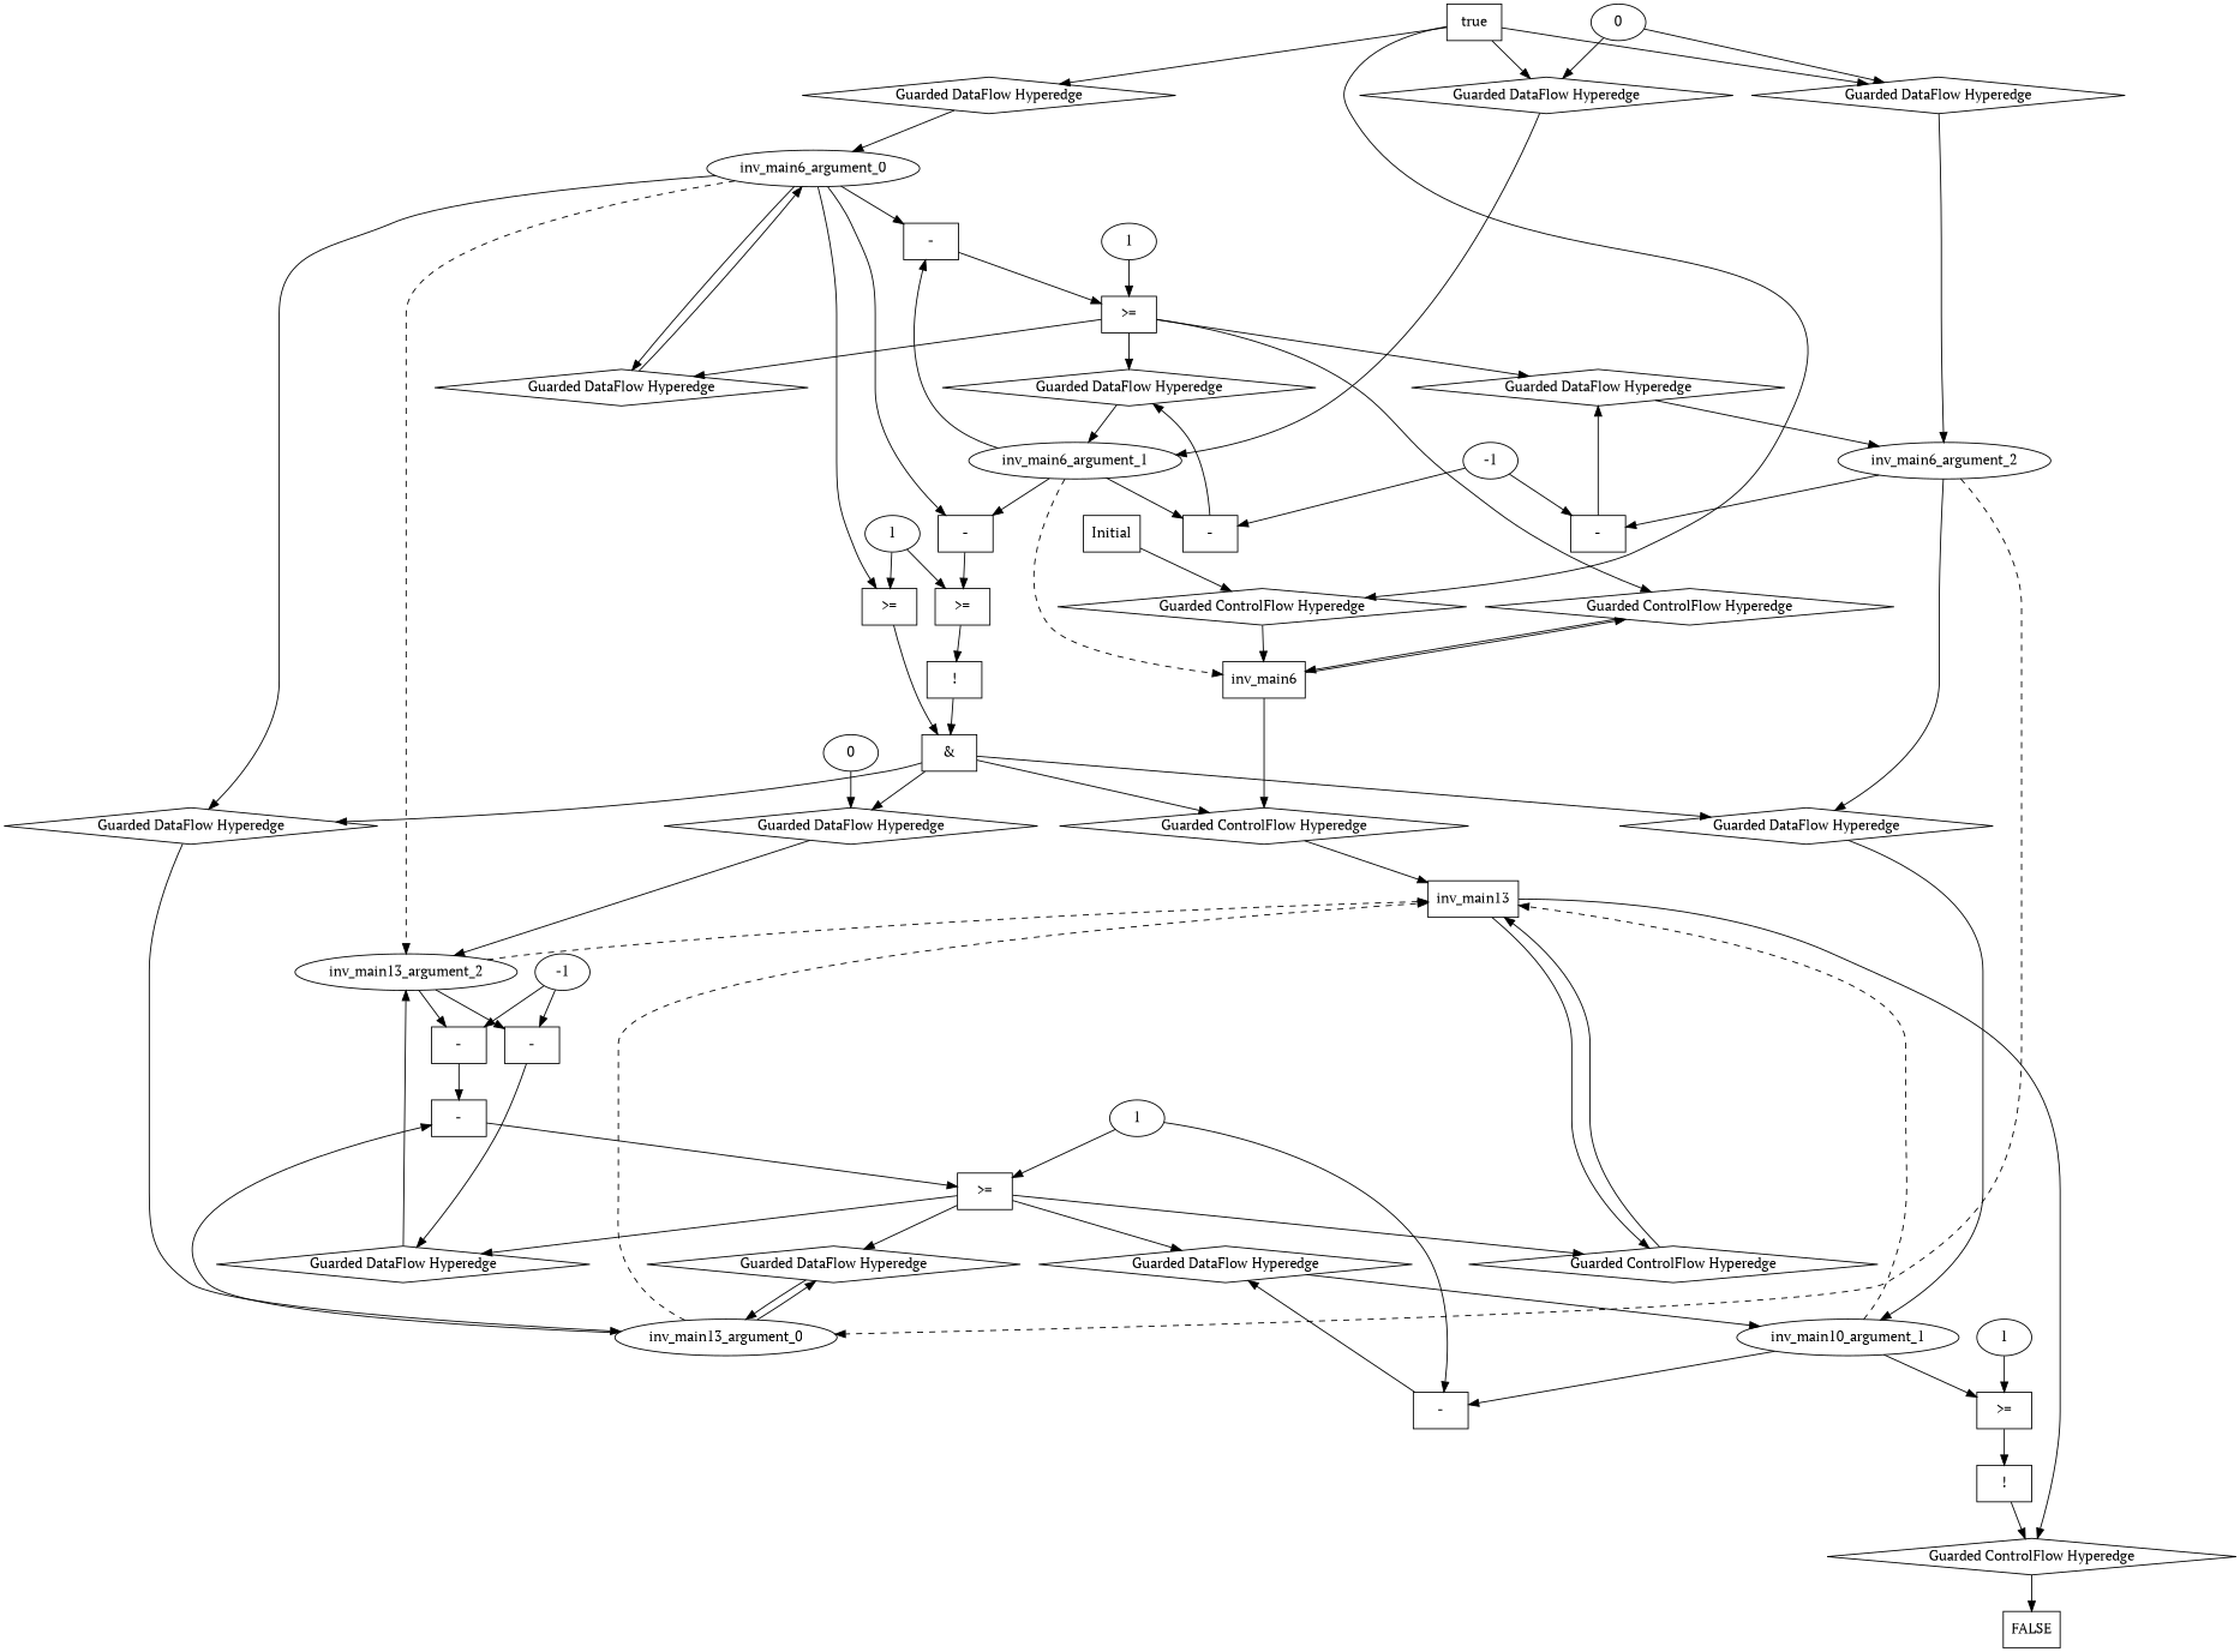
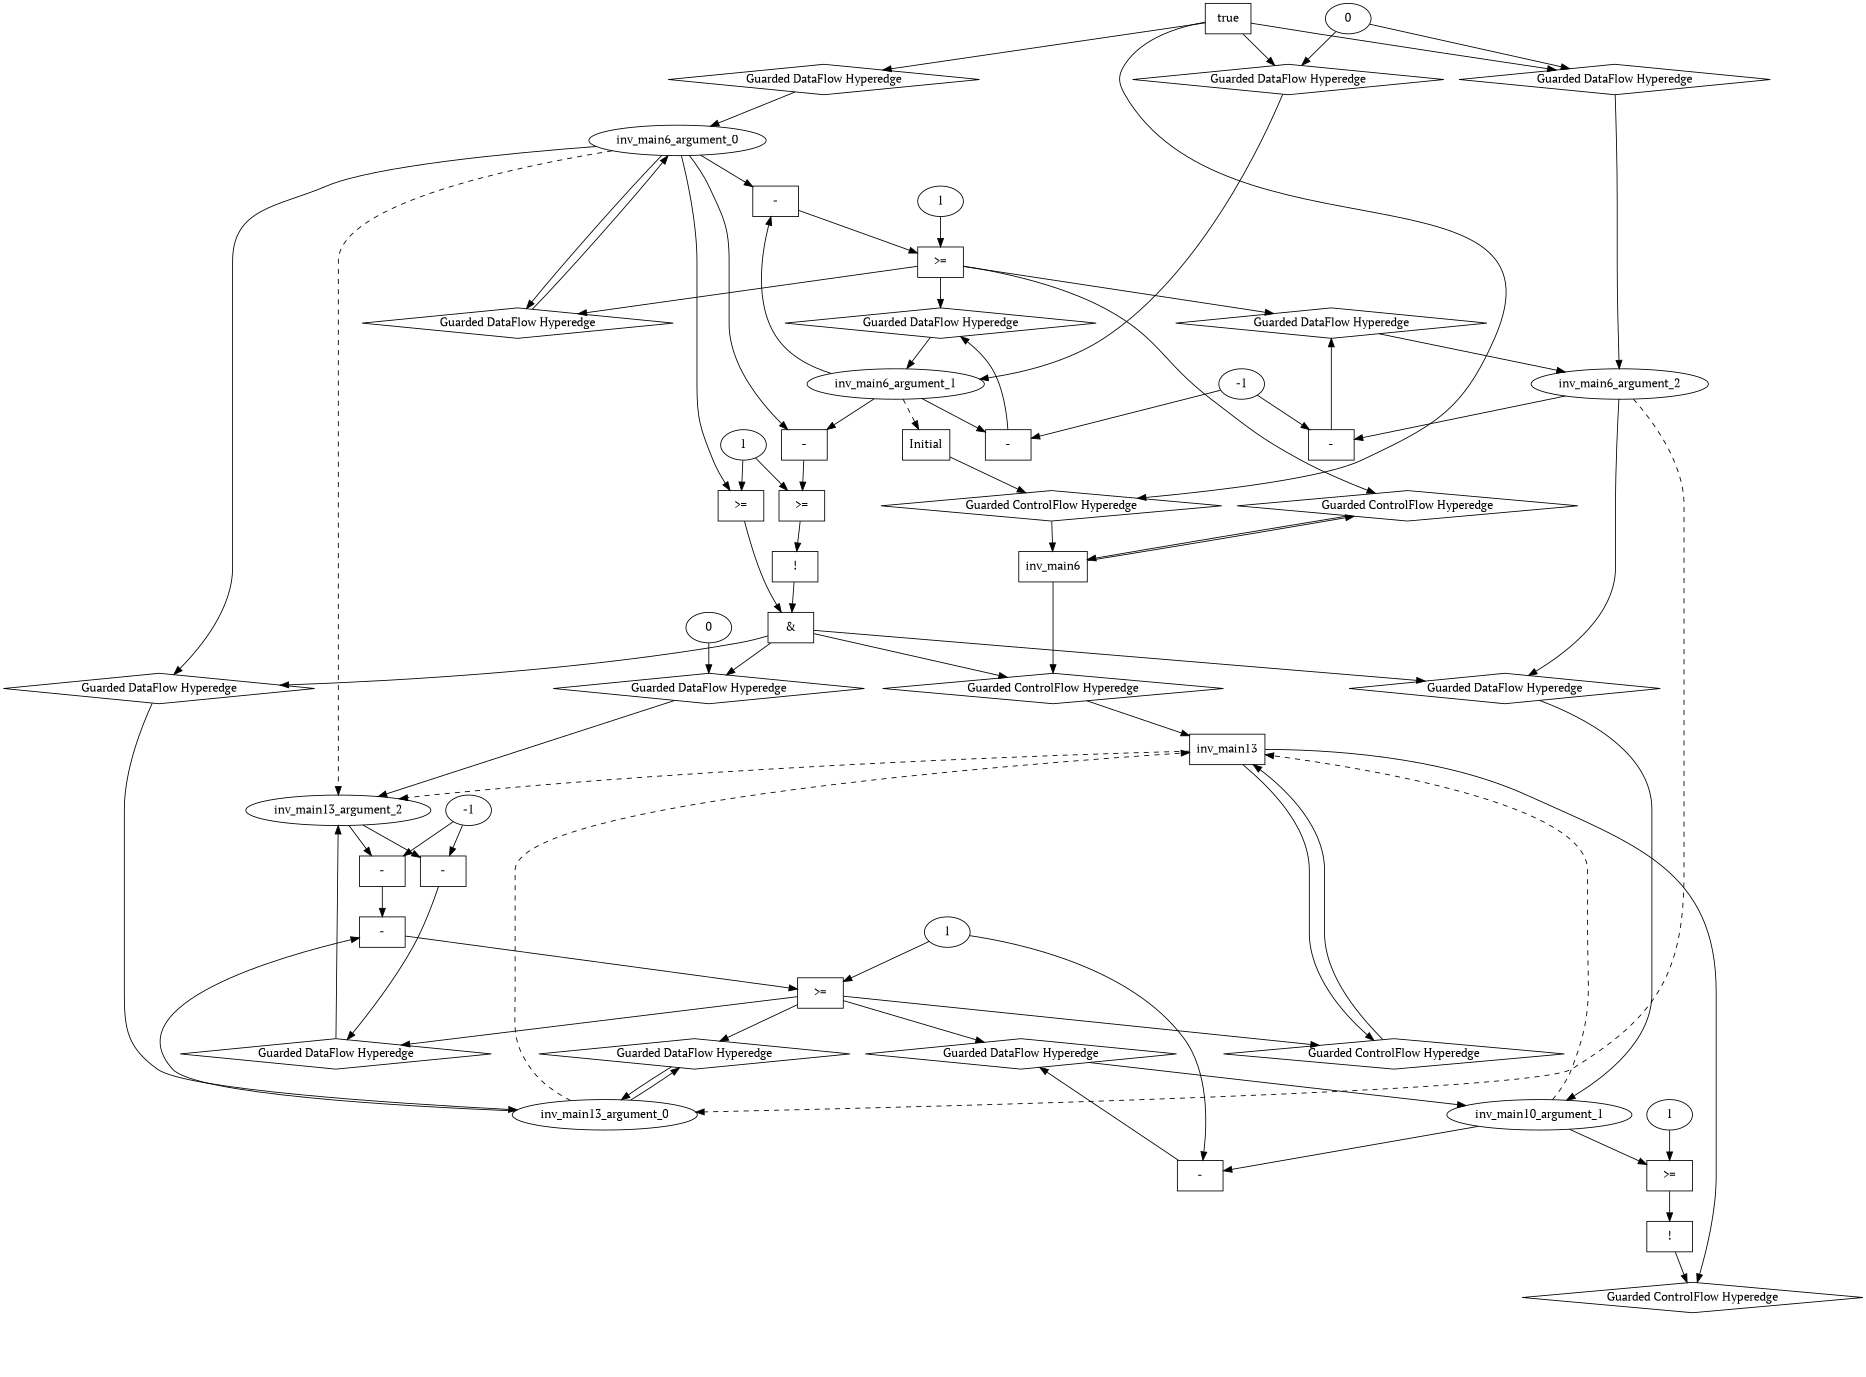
  digraph {
    fontname="PT Serif"
    node [fontname="PT Serif" shape=rect]
    edge [fontname="PT Serif"]
    n1 [label=inv_main13]
    n2 [label="Guarded ControlFlow Hyperedge" shape=diamond]
    n3 [label="Guarded ControlFlow Hyperedge" shape=diamond]
-   n4 [label=FALSE]
    n5 [label=inv_main6]
    n6 [label="Guarded ControlFlow Hyperedge" shape=diamond]
    n7 [label="Guarded ControlFlow Hyperedge" shape=diamond]
    n8 [label=Initial]
    n9 [label="Guarded ControlFlow Hyperedge" shape=diamond]
    n10 [label=inv_main13_argument_0 shape=oval]
    n11 [label="-"]
    n12 [label="Guarded DataFlow Hyperedge" shape=diamond]
    n13 [label=">="]
    n14 [label=inv_main10_argument_1 shape=oval]
    n15 [label="-"]
    n16 [label=">="]
    n17 [label="Guarded DataFlow Hyperedge" shape=diamond]
    n18 [label="!"]
    n19 [label=inv_main13_argument_2 shape=oval]
    n20 [label="-"]
    n21 [label="-"]
    n22 [label="Guarded DataFlow Hyperedge" shape=diamond]
    n23 [label=inv_main6_argument_0 shape=oval]
    n24 [label=">="]
    n25 [label="-"]
    n26 [label="-"]
    n27 [label="Guarded DataFlow Hyperedge" shape=diamond]
    n28 [label="Guarded DataFlow Hyperedge" shape=diamond]
    n29 [label="&"]
    n30 [label=">="]
    n31 [label=">="]
    n32 [label=inv_main6_argument_1 shape=oval]
    n33 [label="-"]
    n34 [label="Guarded DataFlow Hyperedge" shape=diamond]
    n35 [label=inv_main6_argument_2 shape=oval]
    n36 [label="-"]
    n37 [label="Guarded DataFlow Hyperedge" shape=diamond]
    n38 [label="Guarded DataFlow Hyperedge" shape=diamond]
    n39 [label=1 shape=""]
    n40 [label=-1 shape=""]
    n41 [label=true]
    n42 [label="Guarded DataFlow Hyperedge" shape=diamond]
    n43 [label="Guarded DataFlow Hyperedge" shape=diamond]
    n44 [label="Guarded DataFlow Hyperedge" shape=diamond]
    n45 [label=0 shape=""]
    n46 [label="Guarded DataFlow Hyperedge" shape=diamond]
    n47 [label=1 shape=""]
    n48 [label="!"]
    n49 [label=0 shape=""]
    n50 [label=1 shape=""]
    n51 [label=-1 shape=""]
    n52 [label=1 shape=""]
    n1 -> n2
    n1 -> n3
    n2 -> n1
-   n3 -> n4
    n5 -> n6
    n5 -> n7
    n6 -> n1
    n7 -> n5
    n8 -> n9
    n9 -> n5
    n10 -> n1 [style=dashed]
    n10 -> n11
    n10 -> n12
    n11 -> n13
    n12 -> n10
    n13 -> n2
    n13 -> n12
    n13 -> n17
    n13 -> n22
    n14 -> n1 [style=dashed]
    n14 -> n15
    n14 -> n16
    n15 -> n17
    n16 -> n18
    n17 -> n14
    n18 -> n3
-   n19 -> n1 [style=dashed]
+   n1 -> n19 [style=dashed]
    n19 -> n20
    n19 -> n21
    n20 -> n11
    n21 -> n22
    n22 -> n19
    n23 -> n19 [style=dashed]
    n23 -> n24
    n23 -> n25
    n23 -> n26
    n23 -> n27
    n23 -> n28
    n24 -> n29
    n25 -> n30
    n26 -> n31
    n27 -> n10
    n28 -> n23
    n29 -> n6
    n29 -> n27
    n29 -> n37
    n29 -> n46
    n30 -> n48
    n31 -> n7
    n31 -> n28
    n31 -> n34
    n31 -> n38
-   n32 -> n5 [style=dashed]
+   n32 -> n8 [style=dashed]
    n32 -> n25
    n32 -> n26
    n32 -> n33
    n33 -> n34
    n34 -> n32
    n35 -> n10 [style=dashed]
    n35 -> n36
    n35 -> n37
    n36 -> n38
    n37 -> n14
    n38 -> n35
    n39 -> n13
    n39 -> n15
    n40 -> n20
    n40 -> n21
    n41 -> n9
    n41 -> n42
    n41 -> n43
    n41 -> n44
    n42 -> n32
    n43 -> n35
    n44 -> n23
    n45 -> n42
    n45 -> n43
    n46 -> n19
    n47 -> n24
    n47 -> n30
    n48 -> n29
    n49 -> n46
    n50 -> n31
    n51 -> n33
    n51 -> n36
    n52 -> n16
  }
